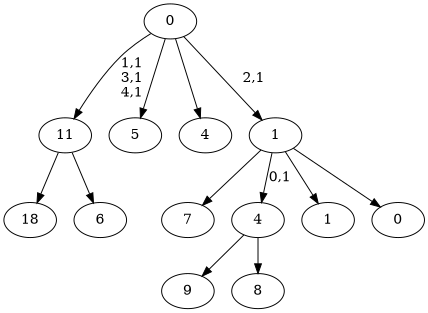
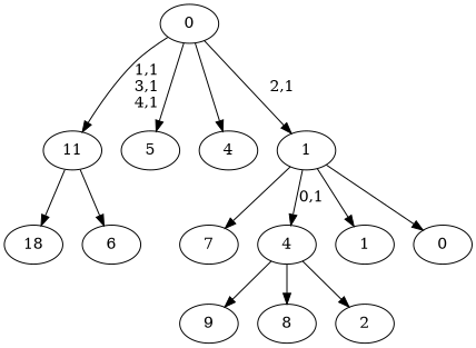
  digraph {
    n1 [label=18]
    n2 [label=9]
    n3 [label=8]
    n4 [label=7]
    n5 [label=6]
    11
    n7 [label=5]
    n8 [label=4]
+   n9 [label=2]
    4
    n11 [label=1]
    n12 [label=0]
    1
    0
    11 -> n1
    11 -> n5
    4 -> n2
    4 -> n3
+   4 -> n9
    1 -> n4
    1 -> 4 [label="0,1"]
    1 -> n11
    1 -> n12
    0 -> 11 [label="1,1\n3,1\n4,1"]
    0 -> n7
    0 -> n8
    0 -> 1 [label="2,1"]
  }
